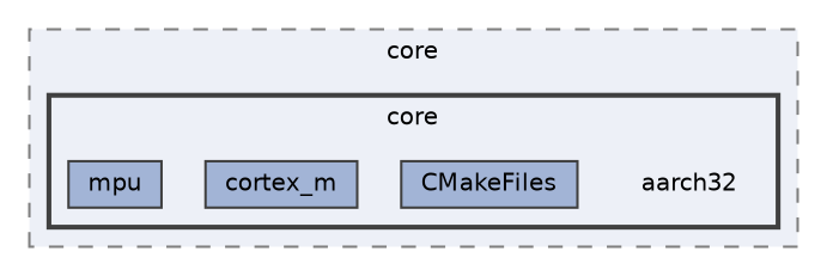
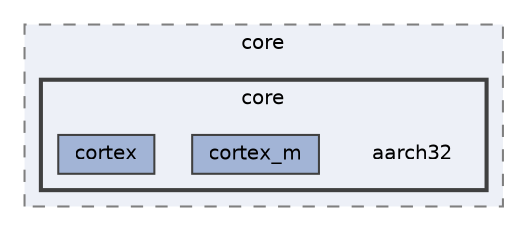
  digraph {
    compound=true
    node [fontname=Helvetica fontsize=10 shape=box color=grey25 fillcolor="#a2b4d6" style=filled]
    n1 [height=0.2 label=aarch32 shape=plaintext width=0.4 color="" fillcolor="" style=""]
-   n2 [height=0.2 label=CMakeFiles width=0.4]
    n3 [height=0.2 label=cortex_m width=0.4]
-   n4 [height=0.2 label=mpu width=0.4]
+   n4 [height=0.2 label=cortex width=0.4]
    subgraph cluster_1 {
      bgcolor="#edf0f7"
      fontname=Helvetica
      fontsize=10
      label=core
      pencolor=grey50
      style="filled,dashed"
      subgraph cluster_2 {
        bgcolor="#edf0f7"
        fontname=Helvetica
        fontsize=10
        pencolor=grey25
        style="filled,bold"
        n1
-       n2
        n3
        n4
      }
    }
  }
